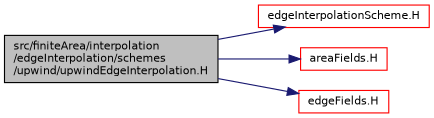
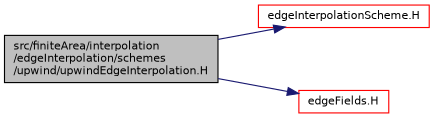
  digraph {
    rankdir=LR
    node [color=red fontname=Helvetica fontsize=10 shape=record]
    edge [color=midnightblue fontname=Helvetica fontsize=10 labelfontname=Helvetica labelfontsize=10 style=solid]
    n1 [color=black fillcolor=grey75 fontcolor=black height=0.2 label="src/finiteArea/interpolation\l/edgeInterpolation/schemes\l/upwind/upwindEdgeInterpolation.H" style=filled width=0.4]
    n2 [height=0.2 label="edgeInterpolationScheme.H" width=0.4]
-   n3 [height=0.2 label="areaFields.H" width=0.4]
    n4 [height=0.2 label="edgeFields.H" width=0.4]
    n1 -> n2
-   n1 -> n3
    n1 -> n4
  }
